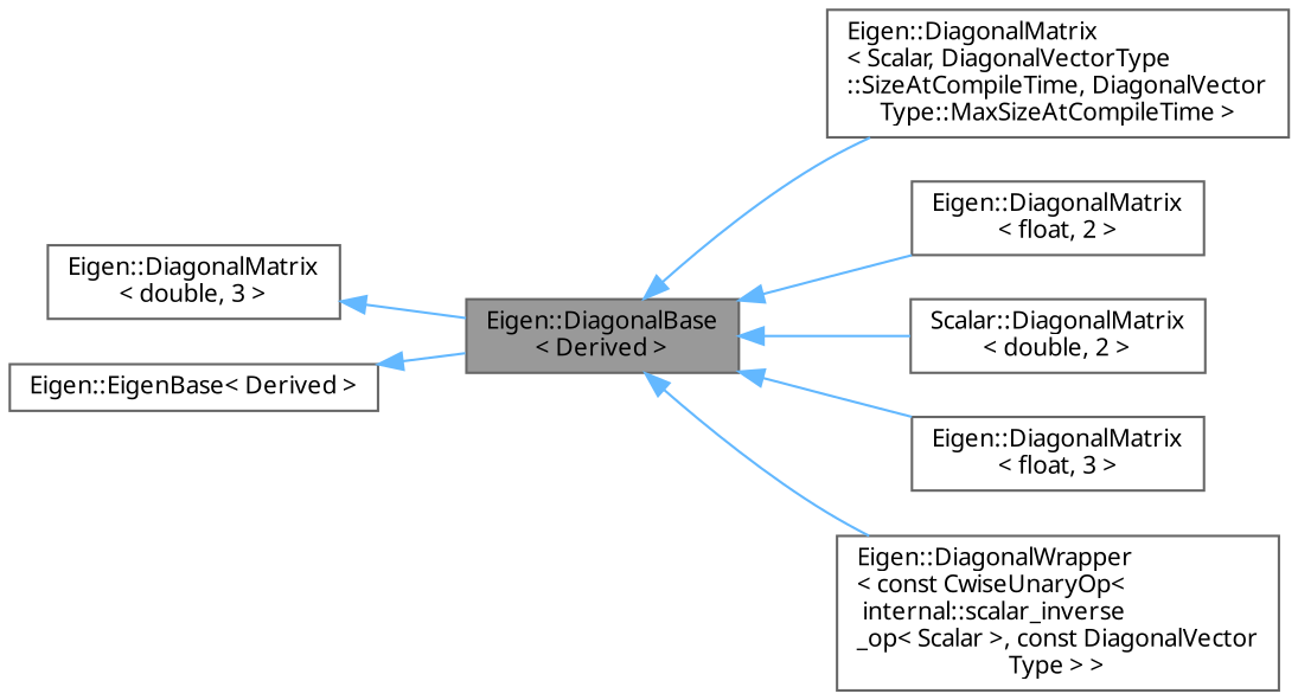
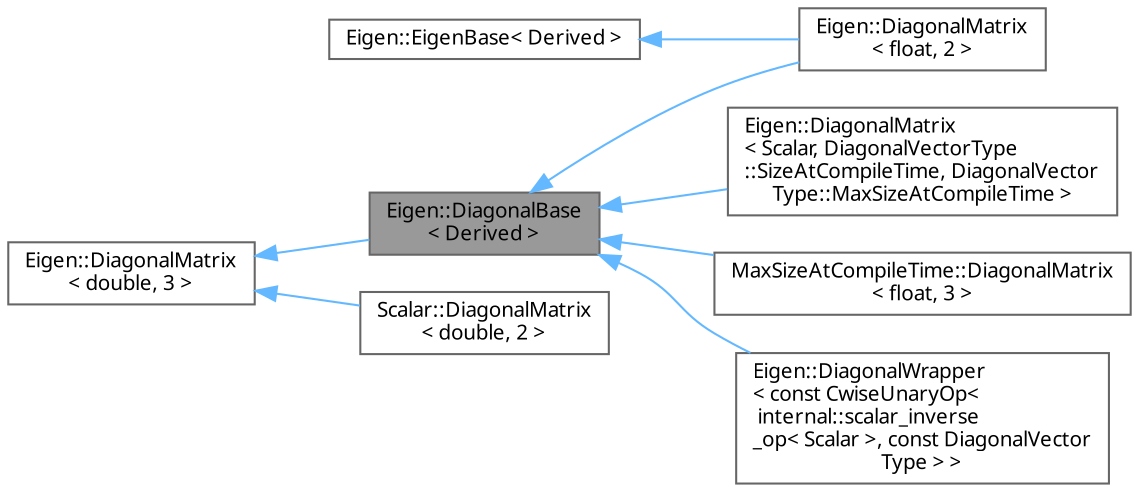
  digraph {
    fontname="Noto Sans"
    rankdir=LR
    node [color=gray40 fillcolor=white fontname="Noto Sans" fontsize=10 shape=box style=filled]
    edge [color=steelblue1 dir=back fontname="Noto Sans" fontsize=10 labelfontname=Helvetica labelfontsize=10 style=solid]
    n1 [fillcolor=grey60 fontcolor=black height=0.2 label="Eigen::DiagonalBase\l\< Derived \>" width=0.4]
    n2 [height=0.2 label="Eigen::DiagonalMatrix\l\< Scalar, DiagonalVectorType\l::SizeAtCompileTime, DiagonalVector\lType::MaxSizeAtCompileTime \>" width=0.4]
    n3 [height=0.2 label="Eigen::DiagonalMatrix\l\< float, 2 \>" width=0.4]
    n4 [height=0.2 label="Scalar::DiagonalMatrix\l\< double, 2 \>" width=0.4]
-   n5 [height=0.2 label="Eigen::DiagonalMatrix\l\< float, 3 \>" width=0.4]
+   n5 [height=0.2 label="MaxSizeAtCompileTime::DiagonalMatrix\l\< float, 3 \>" width=0.4]
    n6 [height=0.2 label="Eigen::DiagonalWrapper\l\< const CwiseUnaryOp\<\l internal::scalar_inverse\l_op\< Scalar \>, const DiagonalVector\lType \> \>" width=0.4]
    n7 [height=0.2 label="Eigen::DiagonalMatrix\l\< double, 3 \>" width=0.4]
    n8 [height=0.2 label="Eigen::EigenBase\< Derived \>" width=0.4]
    n1 -> n2
    n1 -> n3
-   n1 -> n4
+   n7 -> n4
    n1 -> n5
    n1 -> n6
    n7 -> n1
-   n8 -> n1
+   n8 -> n3
  }
